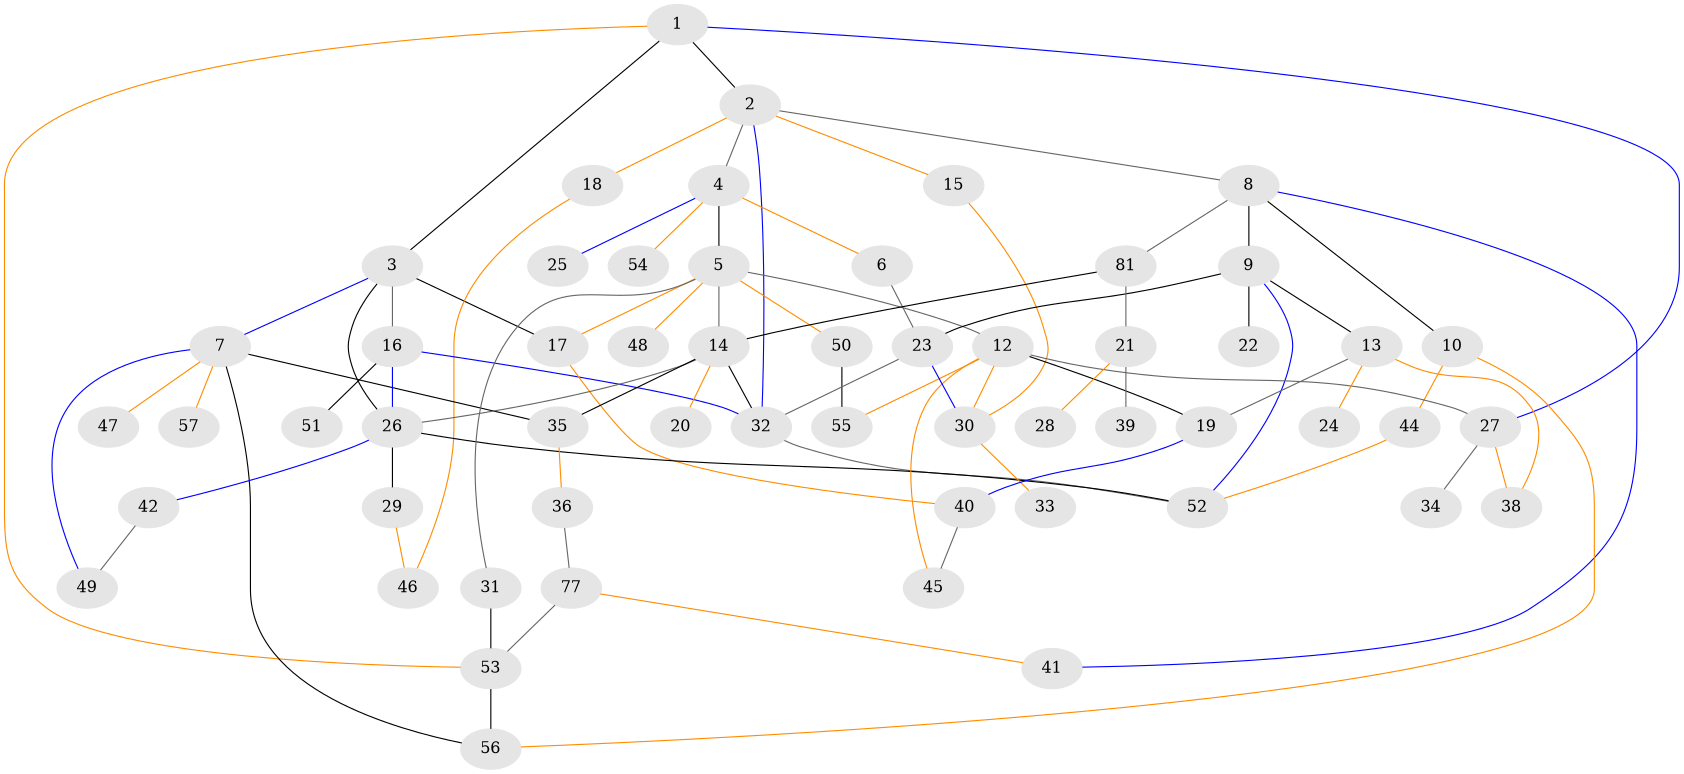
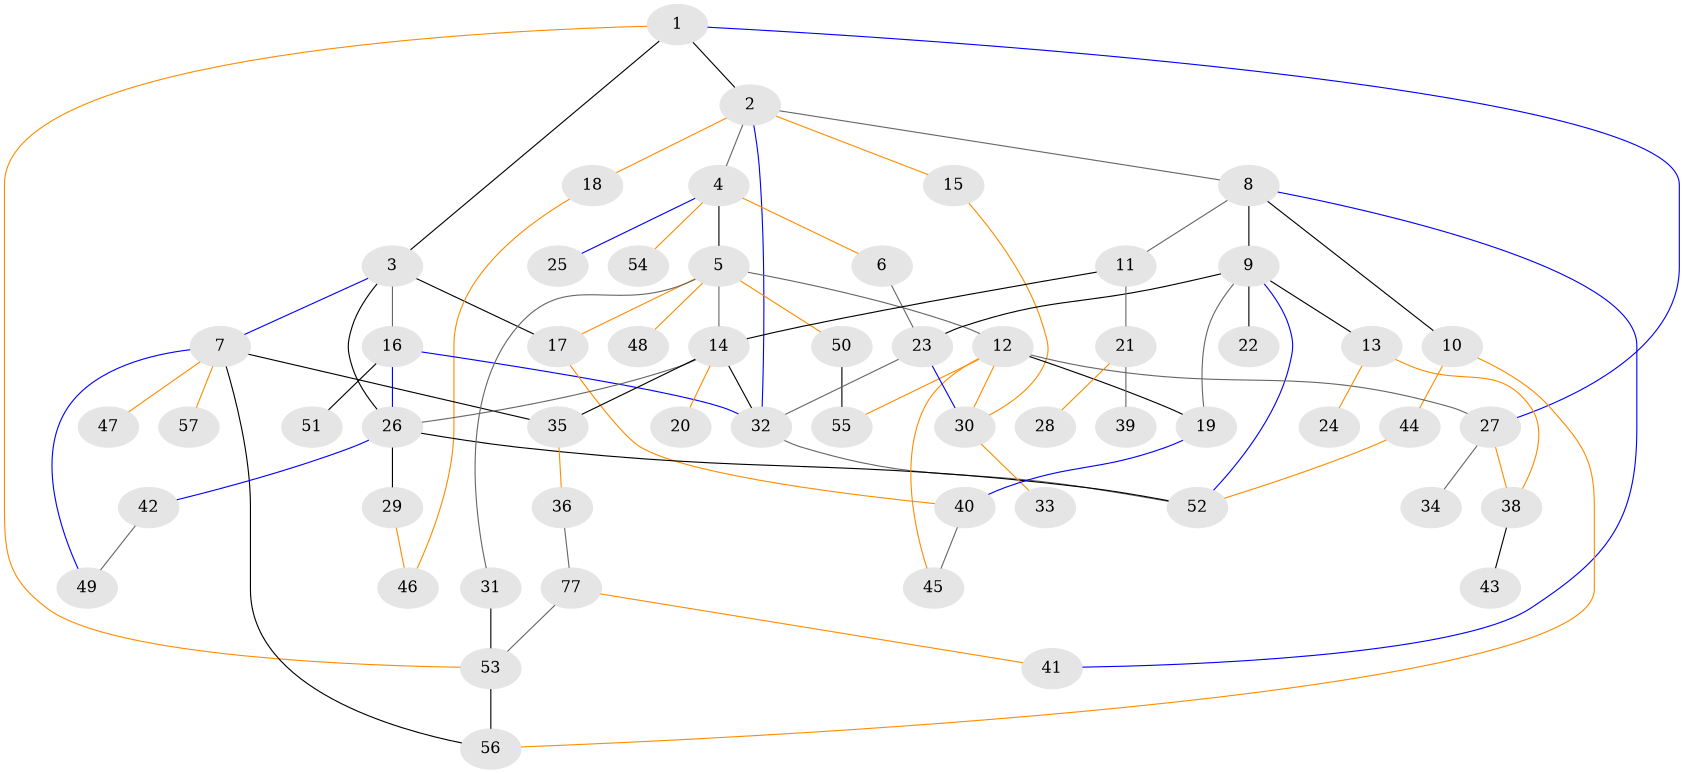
  graph {
    node [color=gray90 style=filled]
    edge [color=darkorange]
    1
    2
    3
    27
    53
    4
    8
    15
    18
    32
    7
    16
    17
    26
    38
    34
    56
    5
    6
    25
    54
    9
    10
-   11 [label=81]
+   11
    41
    30
    46
    52
    35
    47
    49
    57
    51
    40
    29
    42
    12
    14
    31
    48
    50
    23
    19
    45
    55
    20
    36
    13
    22
    44
    21
    24
    28
    39
    33
+   43
    n57 [label=77]
    1 -- 2 [color=black]
    1 -- 3 [color=black]
    1 -- 27 [color=blue]
    1 -- 53
    2 -- 4 [color=gray40]
    2 -- 8 [color=gray40]
    2 -- 15
    2 -- 18
    2 -- 32 [color=blue]
    3 -- 7 [color=blue]
    3 -- 16 [color=gray40]
    3 -- 17 [color=black]
    3 -- 26 [color=black]
    27 -- 38
    27 -- 34 [color=gray40]
    53 -- 56 [color=black]
    4 -- 5 [color=black]
    4 -- 6
    4 -- 25 [color=blue]
    4 -- 54
    8 -- 9 [color=black]
    8 -- 10 [color=black]
    8 -- 11 [color=gray40]
    8 -- 41 [color=blue]
    15 -- 30
    18 -- 46
    32 -- 52 [color=gray40]
    7 -- 56 [color=black]
    7 -- 35 [color=black]
    7 -- 47
    7 -- 49 [color=blue]
    7 -- 57
    16 -- 32 [color=blue]
    16 -- 26 [color=blue]
    16 -- 51 [color=black]
    17 -- 40
    26 -- 52 [color=black]
    26 -- 29 [color=black]
    26 -- 42 [color=blue]
+   38 -- 43 [color=black]
    5 -- 17
    5 -- 12 [color=gray40]
    5 -- 14 [color=gray40]
    5 -- 31 [color=gray40]
    5 -- 48
    5 -- 50
    6 -- 23 [color=gray40]
    9 -- 52 [color=blue]
    9 -- 23 [color=black]
    9 -- 13 [color=black]
    9 -- 22 [color=black]
    10 -- 56
    10 -- 44
    11 -- 14 [color=black]
    11 -- 21 [color=gray40]
    30 -- 33
    35 -- 36
    40 -- 45 [color=gray40]
    29 -- 46
    42 -- 49 [color=gray40]
    12 -- 27 [color=gray40]
    12 -- 30
    12 -- 19 [color=black]
    12 -- 45
    12 -- 55
    14 -- 32 [color=black]
    14 -- 26 [color=gray40]
    14 -- 35 [color=black]
    14 -- 20
    31 -- 53 [color=black]
    50 -- 55 [color=black]
    23 -- 32 [color=gray40]
    23 -- 30 [color=blue]
    19 -- 40 [color=blue]
    36 -- n57 [color=gray40]
    13 -- 38
-   13 -- 19 [color=gray40]
+   9 -- 19 [color=gray40]
    13 -- 24
    44 -- 52
    21 -- 28
    21 -- 39 [color=gray40]
    n57 -- 53 [color=gray40]
    n57 -- 41
  }
